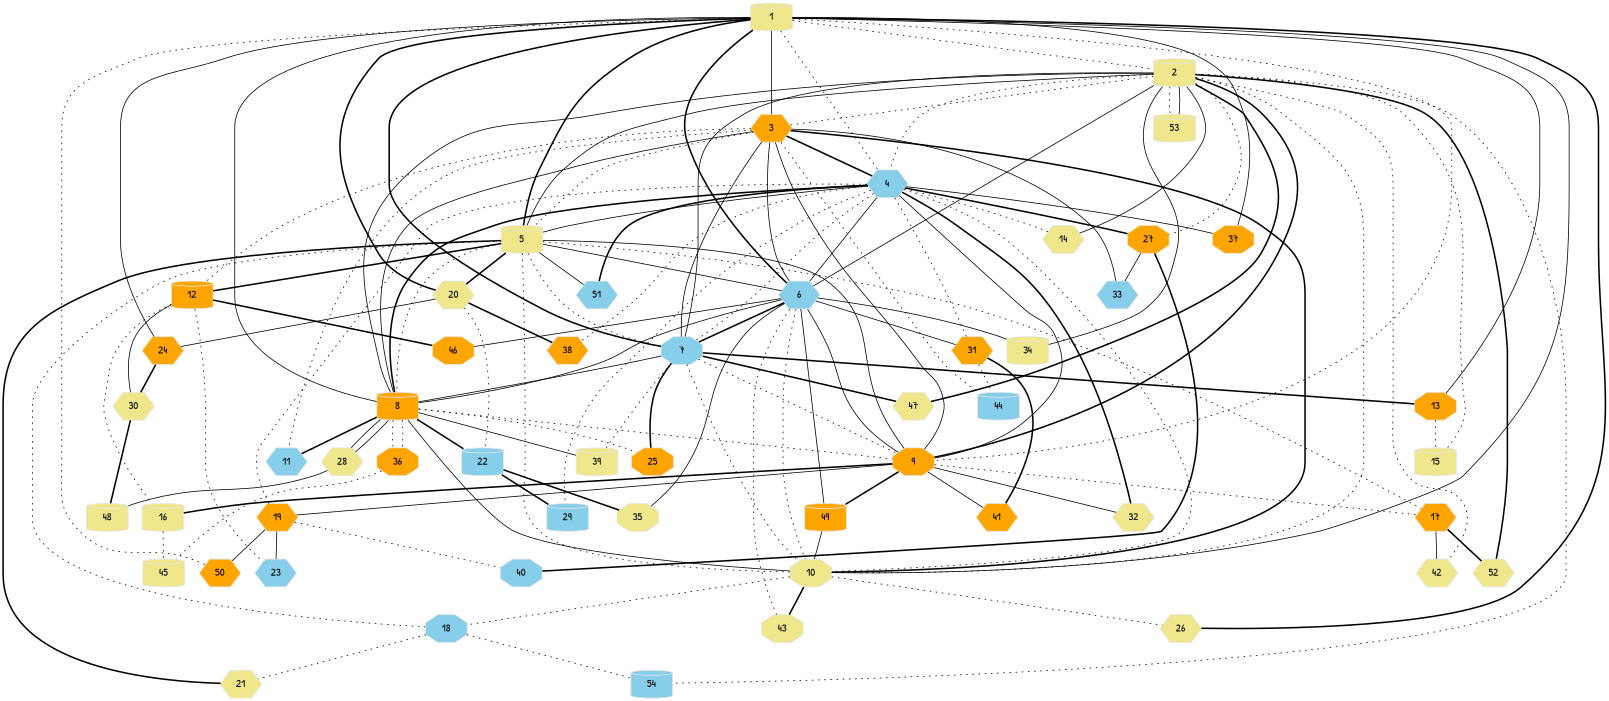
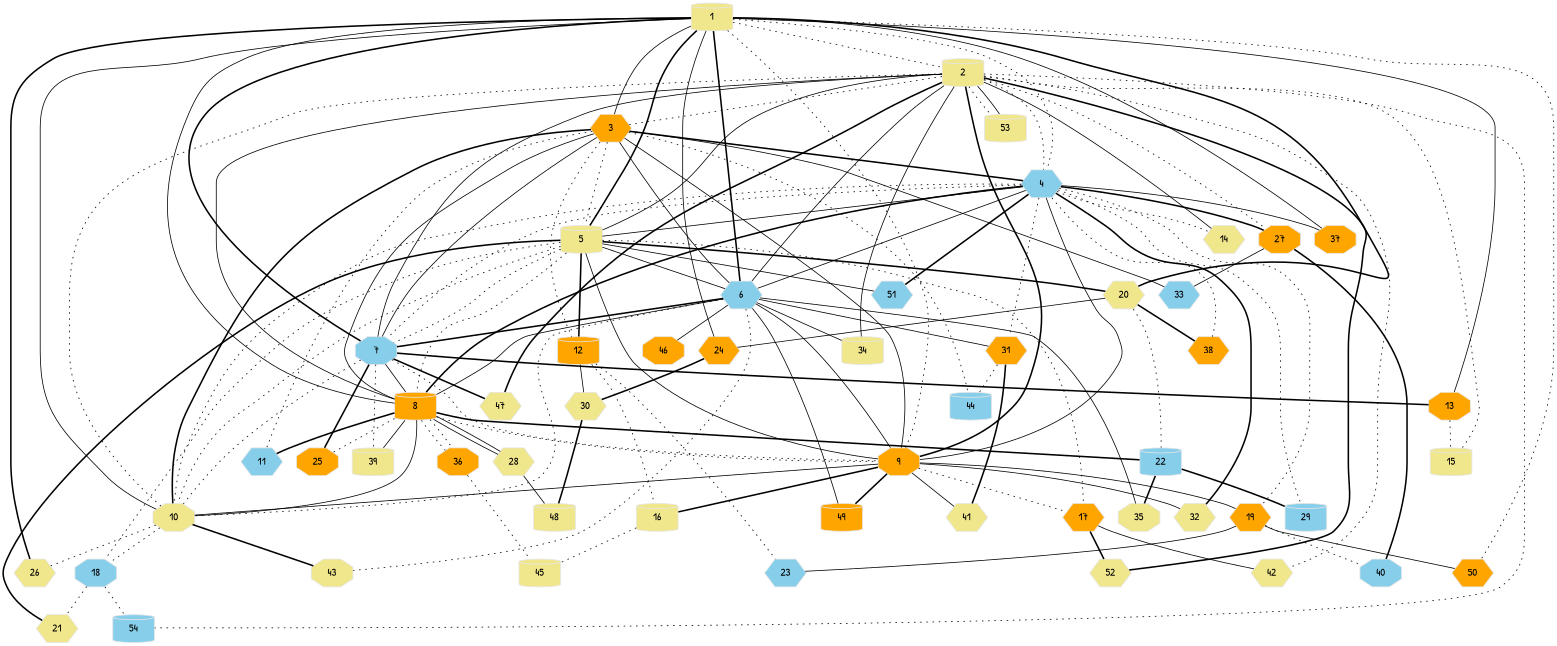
  graph {
    fontname="Patrick Hand"
    node [color=gray90 fillcolor=khaki fontname="Patrick Hand" shape=hexagon style=filled]
    edge [fontname="Patrick Hand" style=dotted]
    1 [shape=cylinder]
    2 [shape=cylinder]
    3 [fillcolor=orange]
    4 [fillcolor=skyblue]
    5 [shape=cylinder]
    6 [fillcolor=skyblue]
    7 [fillcolor=skyblue shape=octagon]
    8 [fillcolor=orange shape=cylinder]
    9 [fillcolor=orange shape=octagon]
    10 [shape=octagon]
    13 [fillcolor=orange shape=octagon]
    20
    24 [fillcolor=orange]
    26
    37 [fillcolor=orange shape=octagon]
    50 [fillcolor=orange]
    14
    15 [shape=cylinder]
    27 [fillcolor=orange shape=octagon]
    34 [shape=cylinder]
    42
    47
    52
    53 [shape=cylinder]
    54 [fillcolor=skyblue shape=cylinder]
    11 [fillcolor=skyblue]
    12 [fillcolor=orange shape=cylinder]
    33 [fillcolor=skyblue]
    44 [fillcolor=skyblue shape=cylinder]
    19 [fillcolor=orange]
    29 [fillcolor=skyblue shape=cylinder]
    31 [fillcolor=orange]
    32
    38 [fillcolor=orange]
    51 [fillcolor=skyblue]
    17 [fillcolor=orange]
    18 [fillcolor=skyblue shape=octagon]
    21
    35 [shape=octagon]
    43 [shape=octagon]
    46 [fillcolor=orange shape=octagon]
    49 [fillcolor=orange shape=cylinder]
    25 [fillcolor=orange shape=octagon]
    39 [shape=cylinder]
    22 [fillcolor=skyblue shape=cylinder]
    28
    36 [fillcolor=orange shape=octagon]
    16 [shape=cylinder]
-   41 [fillcolor=orange]
+   41
    30
    40 [fillcolor=skyblue shape=octagon]
    23 [fillcolor=skyblue]
    48 [shape=cylinder]
    45 [shape=cylinder]
    1 -- 2
    1 -- 3 [style=solid]
    1 -- 4
    1 -- 5 [style=bold]
    1 -- 6 [style=bold]
    1 -- 7 [style=bold]
    1 -- 8 [style=solid]
    1 -- 9
    1 -- 10 [style=solid]
    1 -- 13 [style=solid]
    1 -- 20 [style=bold]
    1 -- 24 [style=solid]
    1 -- 26 [style=bold]
    1 -- 37 [style=solid]
    1 -- 50
    2 -- 3
    2 -- 4
    2 -- 5 [style=solid]
    2 -- 6 [style=solid]
    2 -- 7 [style=solid]
    2 -- 8 [style=solid]
    2 -- 9 [style=bold]
    2 -- 10
    2 -- 14 [style=solid]
    2 -- 15
    2 -- 27
    2 -- 34 [style=solid]
    2 -- 42
    2 -- 47 [style=bold]
    2 -- 52 [style=bold]
    2 -- 53
    2 -- 53 [style=solid]
    2 -- 54
    3 -- 4 [style=bold]
    3 -- 5
    3 -- 6 [style=solid]
    3 -- 7 [style=solid]
    3 -- 8 [style=solid]
    3 -- 9 [style=solid]
    3 -- 10 [style=bold]
    3 -- 11
    3 -- 12
    3 -- 33 [style=solid]
    3 -- 44
    4 -- 5 [style=solid]
    4 -- 6 [style=solid]
    4 -- 7
    4 -- 8 [style=bold]
    4 -- 9 [style=solid]
    4 -- 10
    4 -- 37 [style=solid]
    4 -- 14
    4 -- 27 [style=bold]
    4 -- 19
    4 -- 29
    4 -- 31
    4 -- 32 [style=bold]
    4 -- 38
    4 -- 51 [style=bold]
    5 -- 6 [style=solid]
    5 -- 7
    5 -- 8
    5 -- 9 [style=solid]
    5 -- 10
    5 -- 20 [style=bold]
    5 -- 12 [style=bold]
    5 -- 51 [style=solid]
    5 -- 17
    5 -- 18
    5 -- 21 [style=bold]
    6 -- 7 [style=bold]
    6 -- 8 [style=solid]
    6 -- 9 [style=solid]
    6 -- 10
    6 -- 34 [style=solid]
    6 -- 31 [style=solid]
    6 -- 35 [style=solid]
    6 -- 43
    6 -- 46 [style=solid]
    6 -- 49 [style=solid]
    7 -- 8 [style=solid]
    7 -- 9
    7 -- 10
    7 -- 13 [style=bold]
    7 -- 47 [style=bold]
    7 -- 25 [style=bold]
    7 -- 39
    8 -- 9
    8 -- 10 [style=solid]
    8 -- 11 [style=bold]
    8 -- 25
    8 -- 39 [style=solid]
    8 -- 22 [style=bold]
    8 -- 28 [style=solid]
    8 -- 28 [style=solid]
    8 -- 36
    8 -- 36
-   49 -- 10 [style=solid]
+   9 -- 10 [style=solid]
    9 -- 19 [style=solid]
    9 -- 32 [style=solid]
    9 -- 17
    9 -- 49 [style=bold]
    9 -- 16 [style=bold]
    9 -- 41 [style=solid]
    10 -- 26
    10 -- 18
    10 -- 43 [style=bold]
    13 -- 15
    20 -- 24 [style=solid]
    20 -- 38 [style=bold]
    20 -- 22
    24 -- 30 [style=bold]
    27 -- 33 [style=solid]
    27 -- 40 [style=bold]
-   12 -- 46 [style=bold]
    12 -- 16
    12 -- 30 [style=solid]
    12 -- 23
    19 -- 50 [style=solid]
    19 -- 40
    19 -- 23 [style=solid]
    31 -- 44
    31 -- 41 [style=bold]
    17 -- 42 [style=solid]
    17 -- 52 [style=bold]
    18 -- 54
    18 -- 21
    22 -- 29 [style=bold]
    22 -- 35 [style=bold]
    28 -- 48 [style=solid]
    36 -- 45
    16 -- 45
    30 -- 48 [style=bold]
  }
